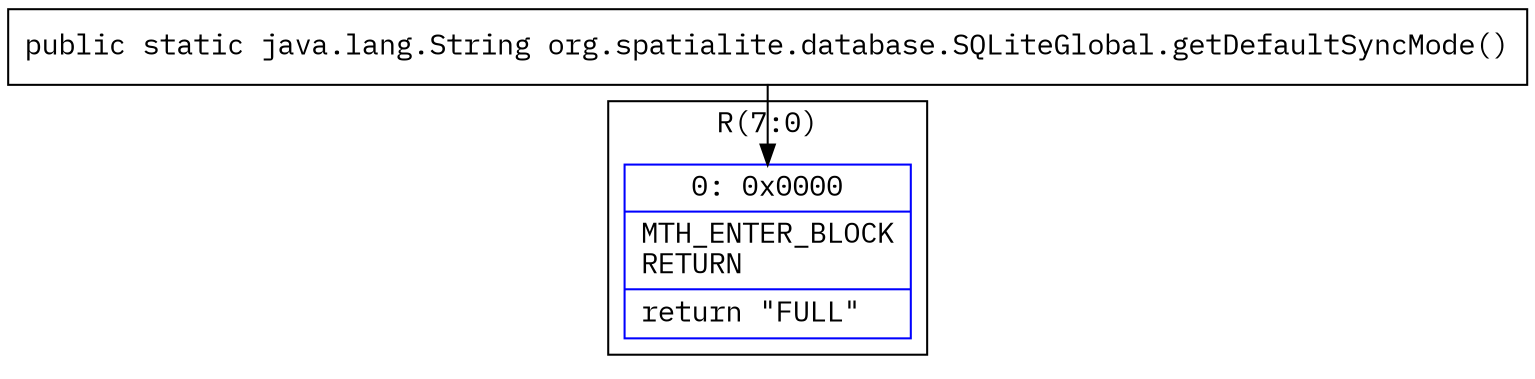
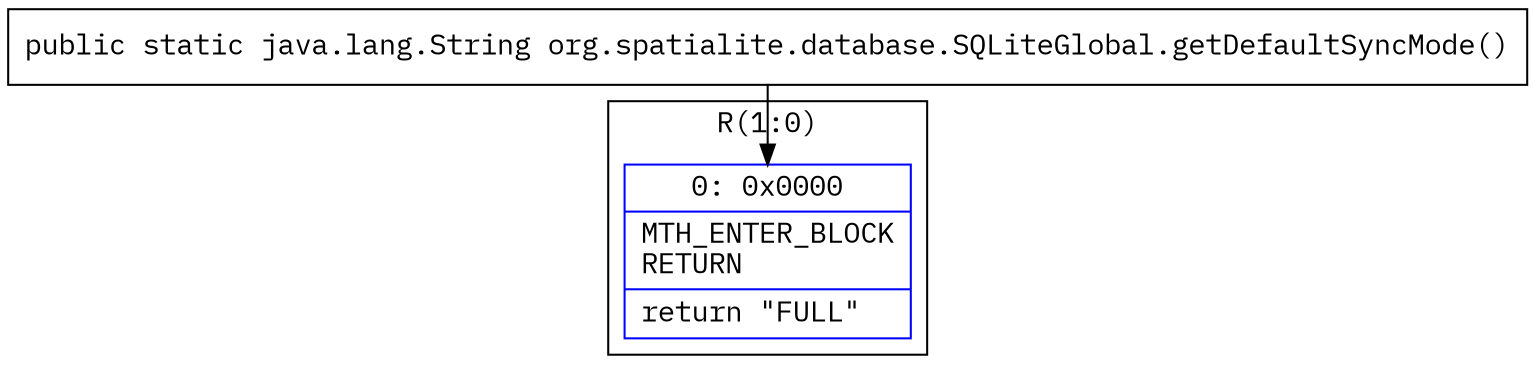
  digraph {
    fontname="IBM Plex Mono"
    node [shape=record fontname="IBM Plex Mono"]
    n1 [color=blue label="{0\:\ 0x0000|MTH_ENTER_BLOCK\lRETURN\l|return \"FULL\"\l}"]
    n2 [label="{public static java.lang.String org.spatialite.database.SQLiteGlobal.getDefaultSyncMode() }"]
    subgraph cluster_1 {
-     label="R(7:0)"
+     label="R(1:0)"
      n1
    }
    n2 -> n1 [fontname="IBM Plex Mono"]
  }
